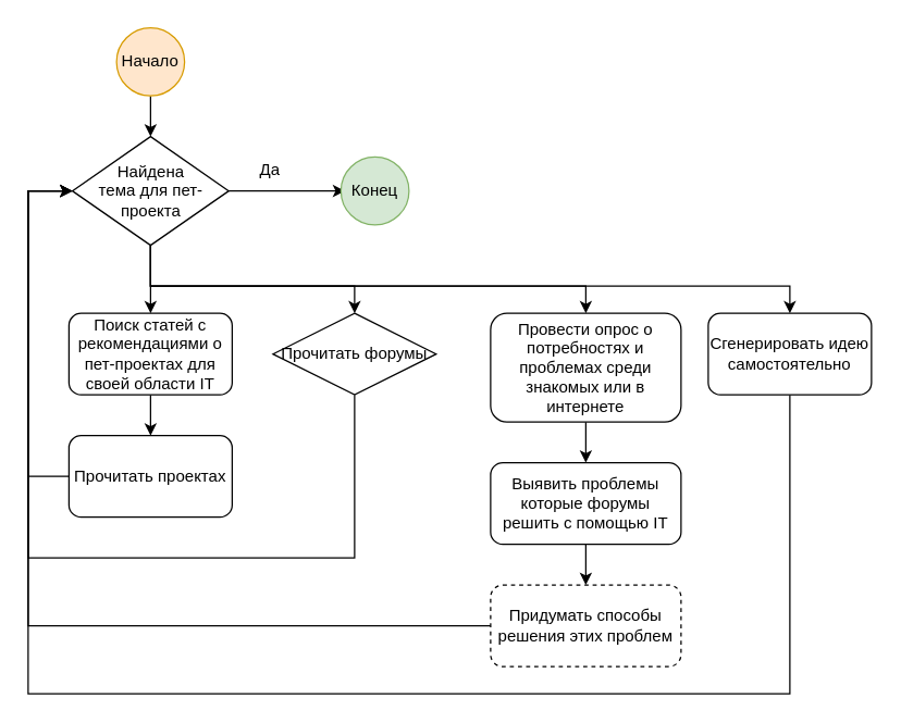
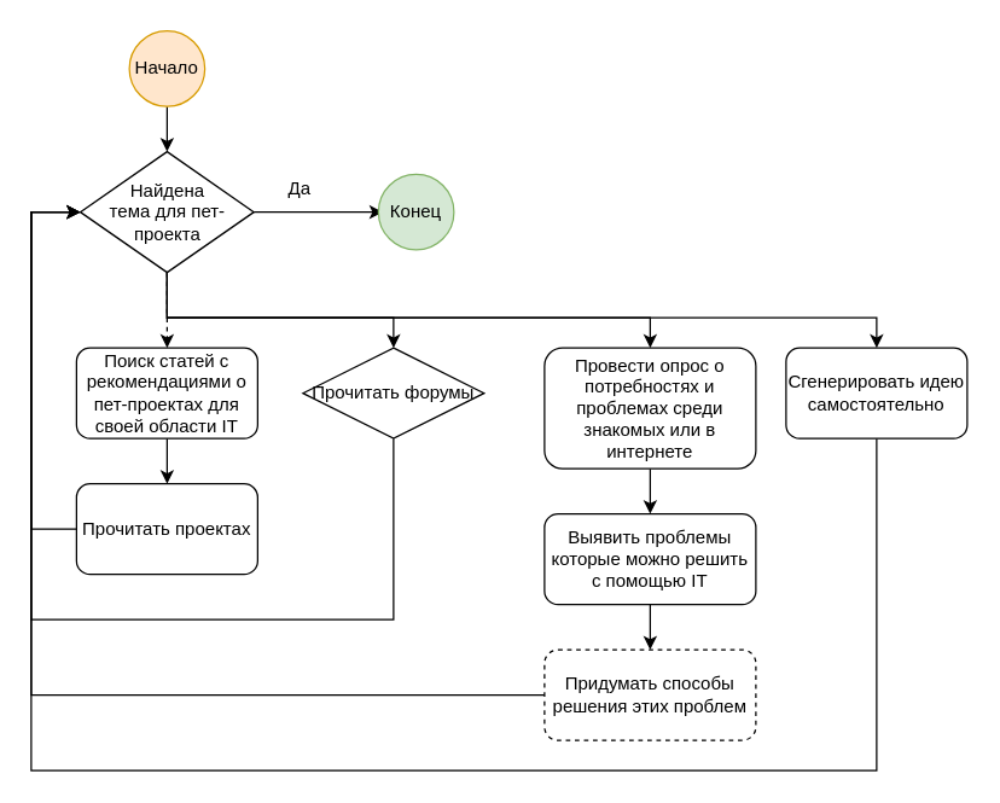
  <mxCell id="0" />
  <mxCell id="1" parent="0" />
  <mxCell id="2" style="edgeStyle=orthogonalEdgeStyle;rounded=0;orthogonalLoop=1;jettySize=auto;html=1;entryX=0.5;entryY=0;entryDx=0;entryDy=0;" edge="1" parent="1" source="3" target="13"><mxGeometry relative="1" as="geometry" /></mxCell>
  <mxCell id="3" value="Начало" style="ellipse;whiteSpace=wrap;html=1;aspect=fixed;fillColor=#ffe6cc;strokeColor=#d79b00;" vertex="1" parent="1"><mxGeometry x="85" y="20" width="50" height="50" as="geometry" /></mxCell>
  <mxCell id="4" style="edgeStyle=orthogonalEdgeStyle;rounded=0;orthogonalLoop=1;jettySize=auto;html=1;entryX=0;entryY=0.5;entryDx=0;entryDy=0;" edge="1" parent="1" source="5" target="13"><mxGeometry relative="1" as="geometry"><mxPoint x="0" y="160" as="targetPoint" /><Array as="points"><mxPoint x="20" y="350" /><mxPoint x="20" y="140" /></Array></mxGeometry></mxCell>
  <mxCell id="5" value="Прочитать проектах" style="rounded=1;whiteSpace=wrap;html=1;" vertex="1" parent="1"><mxGeometry x="50" y="320.02" width="120" height="60" as="geometry" /></mxCell>
  <mxCell id="6" style="edgeStyle=orthogonalEdgeStyle;rounded=0;orthogonalLoop=1;jettySize=auto;html=1;entryX=0.5;entryY=0;entryDx=0;entryDy=0;" edge="1" parent="1" source="7" target="5"><mxGeometry relative="1" as="geometry" /></mxCell>
  <mxCell id="7" value="Поиск статей с рекомендациями о пет-проектах для своей области IT" style="rounded=1;whiteSpace=wrap;html=1;" vertex="1" parent="1"><mxGeometry x="50" y="230.02" width="120" height="60" as="geometry" /></mxCell>
- <mxCell id="8" style="edgeStyle=orthogonalEdgeStyle;rounded=0;orthogonalLoop=1;jettySize=auto;html=1;entryX=0.5;entryY=0;entryDx=0;entryDy=0;exitX=0.5;exitY=1;exitDx=0;exitDy=0;" edge="1" parent="1" source="13" target="7"><mxGeometry relative="1" as="geometry"><mxPoint x="110" y="200" as="sourcePoint" /><Array as="points" /></mxGeometry></mxCell>
+ <mxCell id="8" style="edgeStyle=orthogonalEdgeStyle;rounded=0;orthogonalLoop=1;jettySize=auto;html=1;entryX=0.5;entryY=0;entryDx=0;entryDy=0;exitX=0.5;exitY=1;exitDx=0;exitDy=0;dashed=1;" edge="1" parent="1" source="13" target="7"><mxGeometry relative="1" as="geometry"><mxPoint x="110" y="200" as="sourcePoint" /><Array as="points" /></mxGeometry></mxCell>
  <mxCell id="9" style="edgeStyle=orthogonalEdgeStyle;rounded=0;orthogonalLoop=1;jettySize=auto;html=1;exitX=0.5;exitY=1;exitDx=0;exitDy=0;entryX=0.5;entryY=0;entryDx=0;entryDy=0;" edge="1" parent="1" source="13" target="15"><mxGeometry relative="1" as="geometry"><mxPoint x="110" y="200" as="sourcePoint" /><mxPoint x="280" y="230" as="targetPoint" /><Array as="points"><mxPoint x="110" y="210" /><mxPoint x="260" y="210" /></Array></mxGeometry></mxCell>
  <mxCell id="10" style="edgeStyle=orthogonalEdgeStyle;rounded=0;orthogonalLoop=1;jettySize=auto;html=1;" edge="1" parent="1" source="13" target="18"><mxGeometry relative="1" as="geometry"><Array as="points"><mxPoint x="110" y="210" /><mxPoint x="580" y="210" /></Array></mxGeometry></mxCell>
  <mxCell id="11" style="edgeStyle=orthogonalEdgeStyle;rounded=0;orthogonalLoop=1;jettySize=auto;html=1;" edge="1" parent="1" source="13"><mxGeometry relative="1" as="geometry"><mxPoint x="253" y="140" as="targetPoint" /></mxGeometry></mxCell>
  <mxCell id="12" style="edgeStyle=orthogonalEdgeStyle;rounded=0;orthogonalLoop=1;jettySize=auto;html=1;entryX=0.5;entryY=0;entryDx=0;entryDy=0;" edge="1" parent="1" source="13" target="21"><mxGeometry relative="1" as="geometry"><mxPoint x="440" y="230" as="targetPoint" /><Array as="points"><mxPoint x="110" y="210" /><mxPoint x="430" y="210" /></Array></mxGeometry></mxCell>
  <mxCell id="13" value="Найдена &lt;br&gt;тема для пет-проекта" style="rhombus;whiteSpace=wrap;html=1;" vertex="1" parent="1"><mxGeometry x="52.5" y="100" width="115" height="80" as="geometry" /></mxCell>
  <mxCell id="14" style="edgeStyle=orthogonalEdgeStyle;rounded=0;orthogonalLoop=1;jettySize=auto;html=1;entryX=0;entryY=0.5;entryDx=0;entryDy=0;" edge="1" parent="1" source="15" target="13"><mxGeometry relative="1" as="geometry"><Array as="points"><mxPoint x="260" y="410" /><mxPoint x="20" y="410" /><mxPoint x="20" y="140" /></Array></mxGeometry></mxCell>
  <mxCell id="15" value="Прочитать форумы" style="rhombus;whiteSpace=wrap;html=1;" vertex="1" parent="1"><mxGeometry x="200" y="230.02" width="120" height="60" as="geometry" /></mxCell>
  <mxCell id="16" value="Да" style="text;html=1;strokeColor=none;fillColor=none;align=center;verticalAlign=middle;whiteSpace=wrap;rounded=0;" vertex="1" parent="1"><mxGeometry x="167.5" y="110" width="60" height="30" as="geometry" /></mxCell>
  <mxCell id="17" style="edgeStyle=orthogonalEdgeStyle;rounded=0;orthogonalLoop=1;jettySize=auto;html=1;entryX=0;entryY=0.5;entryDx=0;entryDy=0;" edge="1" parent="1" source="18" target="13"><mxGeometry relative="1" as="geometry"><Array as="points"><mxPoint x="580" y="510" /><mxPoint x="20" y="510" /><mxPoint x="20" y="140" /></Array></mxGeometry></mxCell>
  <mxCell id="18" value="Сгенерировать идею самостоятельно" style="rounded=1;whiteSpace=wrap;html=1;" vertex="1" parent="1"><mxGeometry x="520" y="230.02" width="120" height="60" as="geometry" /></mxCell>
  <mxCell id="19" value="Конец" style="ellipse;whiteSpace=wrap;html=1;aspect=fixed;fillColor=#d5e8d4;strokeColor=#82b366;" vertex="1" parent="1"><mxGeometry x="250" y="115" width="50" height="50" as="geometry" /></mxCell>
  <mxCell id="20" value="" style="edgeStyle=orthogonalEdgeStyle;rounded=0;orthogonalLoop=1;jettySize=auto;html=1;" edge="1" parent="1" source="21" target="23"><mxGeometry relative="1" as="geometry" /></mxCell>
  <mxCell id="21" value="Провести опрос о потребностях и проблемах среди знакомых или в интернете" style="rounded=1;whiteSpace=wrap;html=1;" vertex="1" parent="1"><mxGeometry x="360" y="230.02" width="140" height="80" as="geometry" /></mxCell>
  <mxCell id="22" value="" style="edgeStyle=orthogonalEdgeStyle;rounded=0;orthogonalLoop=1;jettySize=auto;html=1;" edge="1" parent="1" source="23" target="25"><mxGeometry relative="1" as="geometry" /></mxCell>
- <mxCell id="23" value="Выявить проблемы которые форумы решить с помощью IT" style="rounded=1;whiteSpace=wrap;html=1;" vertex="1" parent="1"><mxGeometry x="360" y="340" width="140" height="60" as="geometry" /></mxCell>
+ <mxCell id="23" value="Выявить проблемы которые можно решить с помощью IT" style="rounded=1;whiteSpace=wrap;html=1;" vertex="1" parent="1"><mxGeometry x="360" y="340" width="140" height="60" as="geometry" /></mxCell>
  <mxCell id="24" style="edgeStyle=orthogonalEdgeStyle;rounded=0;orthogonalLoop=1;jettySize=auto;html=1;entryX=0;entryY=0.5;entryDx=0;entryDy=0;" edge="1" parent="1" source="25" target="13"><mxGeometry relative="1" as="geometry"><mxPoint x="330" y="460" as="targetPoint" /><Array as="points"><mxPoint x="20" y="460" /><mxPoint x="20" y="140" /></Array></mxGeometry></mxCell>
  <mxCell id="25" value="Придумать способы решения этих проблем" style="rounded=1;whiteSpace=wrap;html=1;dashed=1;" vertex="1" parent="1"><mxGeometry x="360" y="430" width="140" height="60" as="geometry" /></mxCell>
